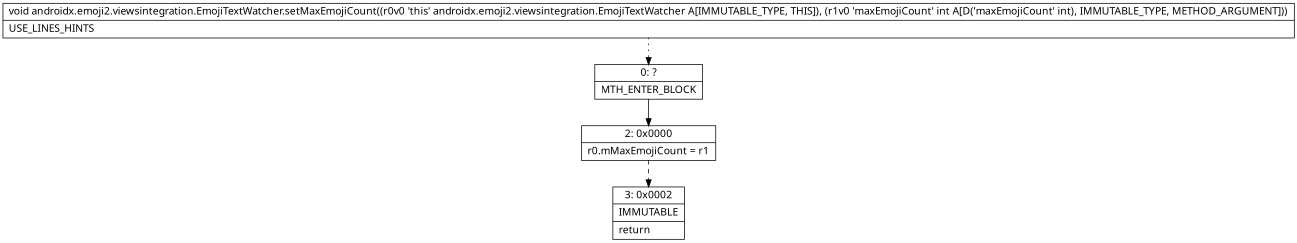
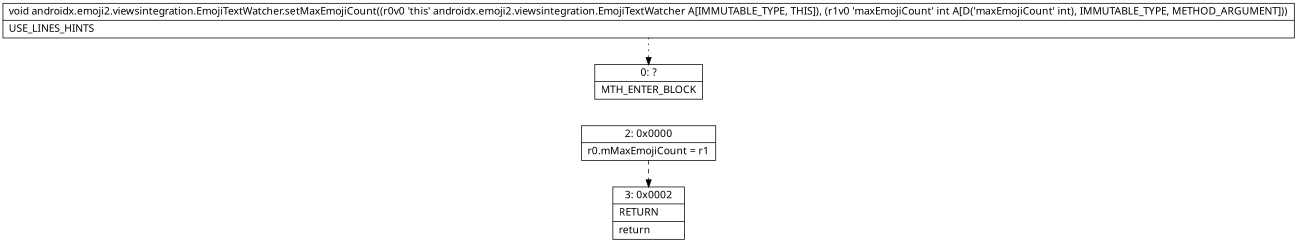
  digraph {
    fontname="Noto Sans"
    node [fontname="Noto Sans" shape=record]
    edge [fontname="Noto Sans"]
    n1 [label="{0\:\ ?|MTH_ENTER_BLOCK\l}"]
    n2 [label="{2\:\ 0x0000|r0.mMaxEmojiCount = r1\l}"]
-   n3 [label="{3\:\ 0x0002|IMMUTABLE\l|return\l}"]
+   n3 [label="{3\:\ 0x0002|RETURN\l|return\l}"]
    n4 [label="{void androidx.emoji2.viewsintegration.EmojiTextWatcher.setMaxEmojiCount((r0v0 'this' androidx.emoji2.viewsintegration.EmojiTextWatcher A[IMMUTABLE_TYPE, THIS]), (r1v0 'maxEmojiCount' int A[D('maxEmojiCount' int), IMMUTABLE_TYPE, METHOD_ARGUMENT]))  | USE_LINES_HINTS\l}"]
-   n1 -> n2 [style=solid]
    n2 -> n3 [style=dashed]
    n4 -> n1 [style=dotted]
  }
